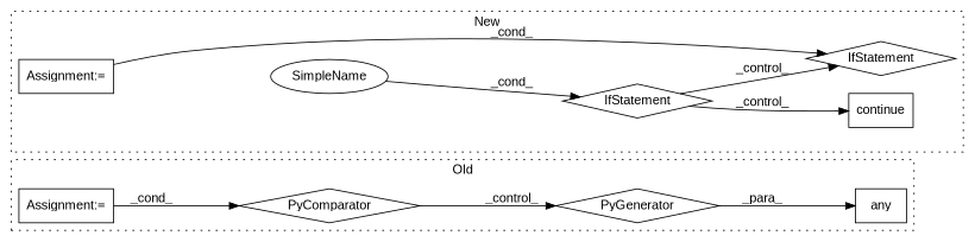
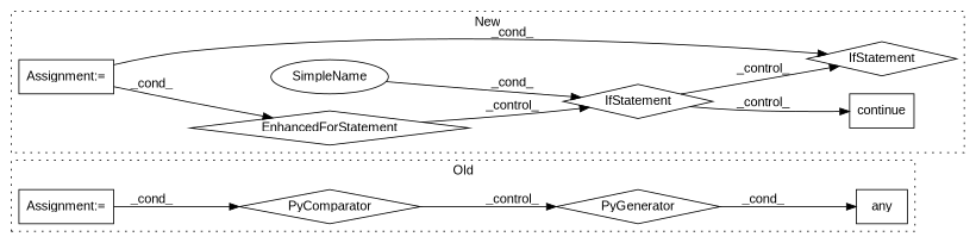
  digraph {
    fontname="Liberation Sans"
    rankdir=LR
    node [a=7 fontname="Liberation Sans" l=28 s=9383 shape=diamond]
    edge [fontname="Liberation Sans"]
    n1 [a=32 l="4,1" label=any s="9299,9414" shape=box]
    n2 [label="Assignment:=" shape=box]
    n3 [a=107 l=100 label=PyGenerator s=9317]
    n4 [a=113 label=PyComparator]
    n5 [a=18 l=9 label=continue s=9291 shape=box]
    n6 [a=25 l="4,2" label=IfStatement s="9248,9279"]
    n7 [a=42 label=SimpleName shape=ellipse l="" s=""]
+   n8 [a=70 l="53,2" label=EnhancedForStatement s="9158,9238"]
    n9 [a=25 l="4,2" label=IfStatement s="9315,9329"]
    n10 [l="53,2" label="Assignment:=" s="9158,9238" shape=box]
    subgraph cluster_1 {
      label=Old
      style=dotted
      n1
      n2
      n3
      n4
    }
    subgraph cluster_2 {
      label=New
      style=dotted
      n5
      n6
      n7
+     n8
      n9
      n10
    }
    n2 -> n4 [label=_cond_]
-   n3 -> n1 [label=_para_]
+   n3 -> n1 [label=_cond_]
    n4 -> n3 [label=_control_]
    n6 -> n5 [label=_control_]
    n6 -> n9 [label=_control_]
    n7 -> n6 [label=_cond_]
+   n8 -> n6 [label=_control_]
+   n10 -> n8 [label=_cond_]
    n10 -> n9 [label=_cond_]
  }
